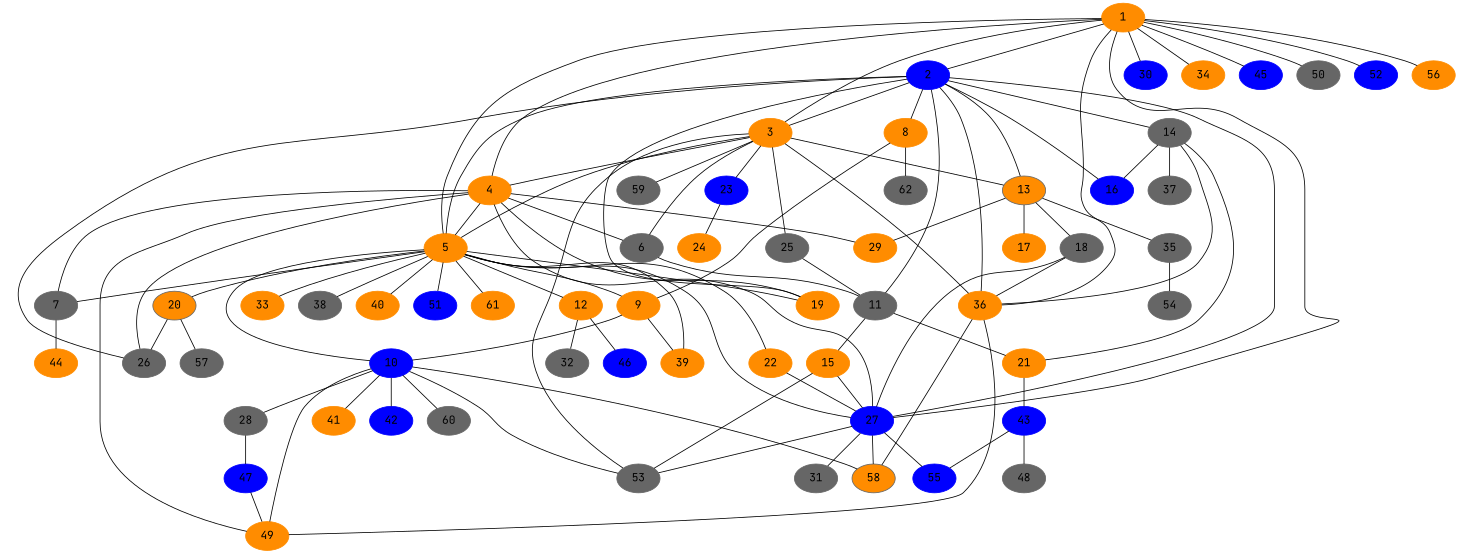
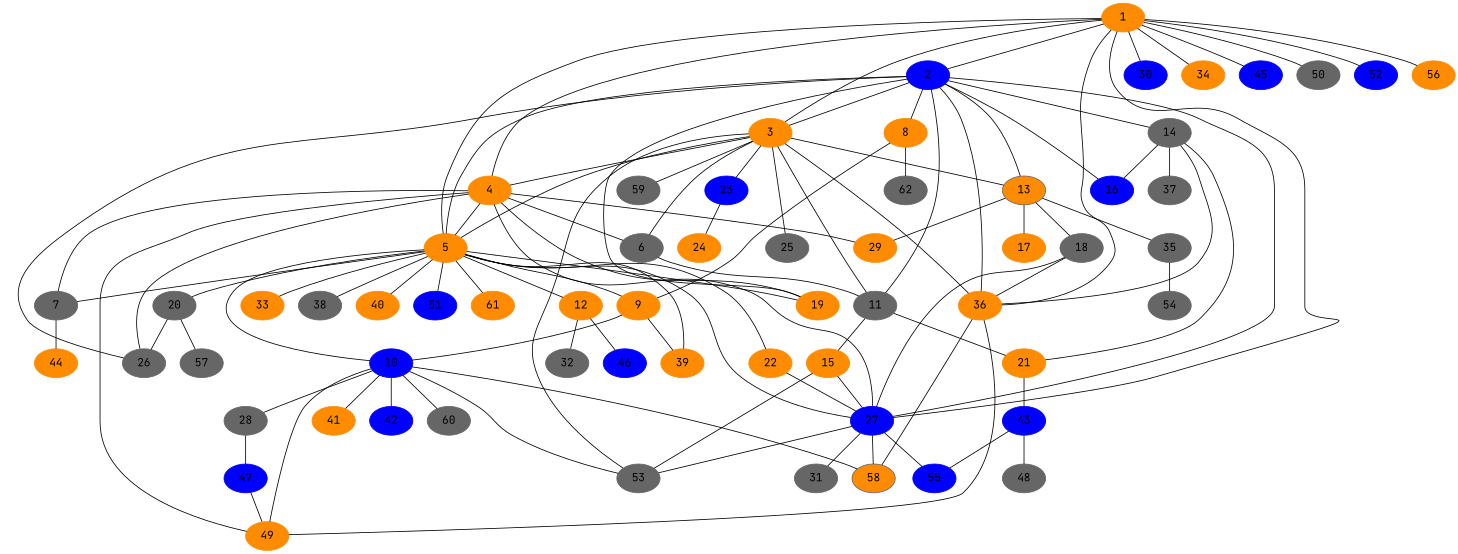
  graph {
    fontname="JetBrains Mono"
    node [color=darkorange fontname="JetBrains Mono" style=filled]
    edge [fontname="JetBrains Mono" weight=1.0]
    2 [color=blue]
    1
    3
    4
    5
    27 [color=blue]
    30 [color=blue]
    34
    36
    45 [color=blue]
    50 [color=gray40]
    52 [color=blue]
    56
    8
    11 [color=gray40]
    13 [color=gray40 fillcolor=darkorange]
    14 [color=gray40]
    16 [color=blue]
    19
    26 [color=gray40]
    6 [color=gray40]
    23 [color=blue]
    25 [color=gray40]
    53 [color=gray40]
    59 [color=gray40]
    7 [color=gray40]
    29
    49
    9
    10 [color=blue]
    12
-   20 [color=gray40 fillcolor=darkorange]
+   20 [color=gray40]
    22
    33
    38 [color=gray40]
    39
    40
    51 [color=blue]
    61
    58 [color=gray40 fillcolor=darkorange]
    31 [color=gray40]
    55 [color=blue]
    62 [color=gray40]
    15
    21
    17
    18 [color=gray40]
    35 [color=gray40]
    37 [color=gray40]
    24
    44
    28 [color=gray40]
    41
    42 [color=blue]
    60 [color=gray40]
    32 [color=gray40]
    46 [color=blue]
    57 [color=gray40]
    47 [color=blue]
    43 [color=blue]
    54 [color=gray40]
    48 [color=gray40]
    2 -- 3 [weight=2.0]
    2 -- 5 [weight=2.0]
    2 -- 27
    2 -- 36
    2 -- 8
    2 -- 11
    2 -- 13 [weight=2.0]
    2 -- 14
    2 -- 16
    2 -- 19 [weight=2.0]
    2 -- 26
    1 -- 2
    1 -- 3
    1 -- 4
    1 -- 5
    1 -- 27
    1 -- 30
    1 -- 34
    1 -- 36
    1 -- 45
    1 -- 50
    1 -- 52
    1 -- 56
    3 -- 4
    3 -- 5
    3 -- 36
-   25 -- 11
+   3 -- 11
    3 -- 13
    3 -- 6
    3 -- 23
    3 -- 25
    3 -- 53
    3 -- 59
    4 -- 5
    4 -- 27
    4 -- 19
    4 -- 26
    4 -- 6
    4 -- 7
    4 -- 29
    4 -- 49
    5 -- 27
    5 -- 19
    5 -- 7
    5 -- 9
    5 -- 10
    5 -- 12
    5 -- 20
    5 -- 22
    5 -- 33
    5 -- 38
    5 -- 39
    5 -- 40
    5 -- 51
    5 -- 61
    27 -- 53
    27 -- 58
    27 -- 31
    27 -- 55
    36 -- 49
    36 -- 58
    8 -- 9
    8 -- 62
    11 -- 15
    11 -- 21
    13 -- 29
    13 -- 17
    13 -- 18
    13 -- 35
    14 -- 36
    14 -- 16
    14 -- 21
    14 -- 37
    6 -- 11 [weight=2.0]
    23 -- 24
    7 -- 44
    9 -- 10
    9 -- 39
    10 -- 53
    10 -- 49
    10 -- 58
    10 -- 28
    10 -- 41
    10 -- 42
    10 -- 60
    12 -- 32
    12 -- 46
    20 -- 26
    20 -- 57
    22 -- 27
    15 -- 27
    15 -- 53
    21 -- 43
    18 -- 27
    18 -- 36
    35 -- 54
    28 -- 47
    47 -- 49
    43 -- 55
    43 -- 48
  }
